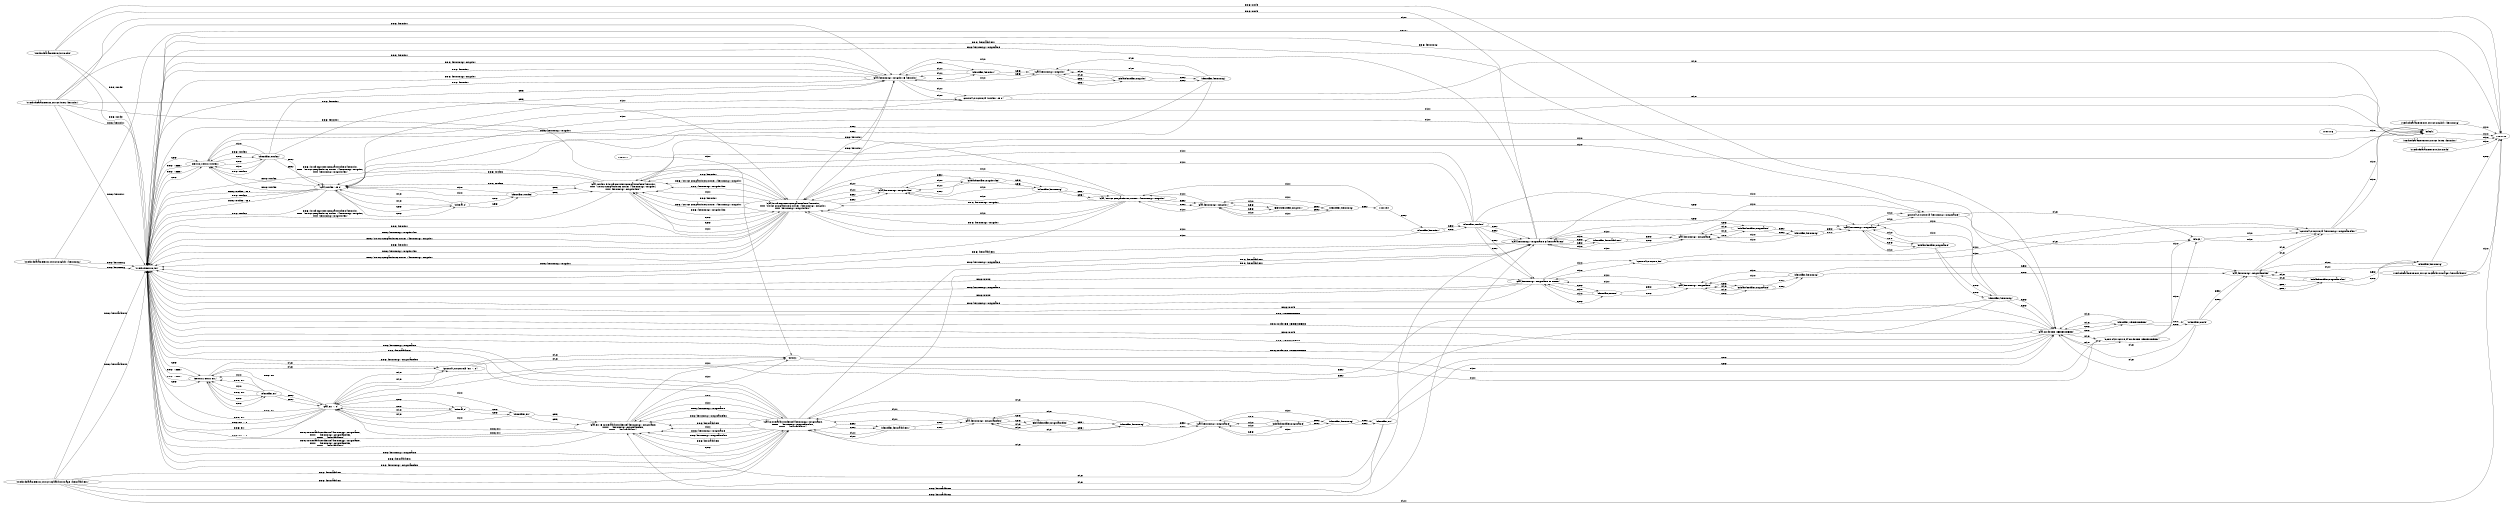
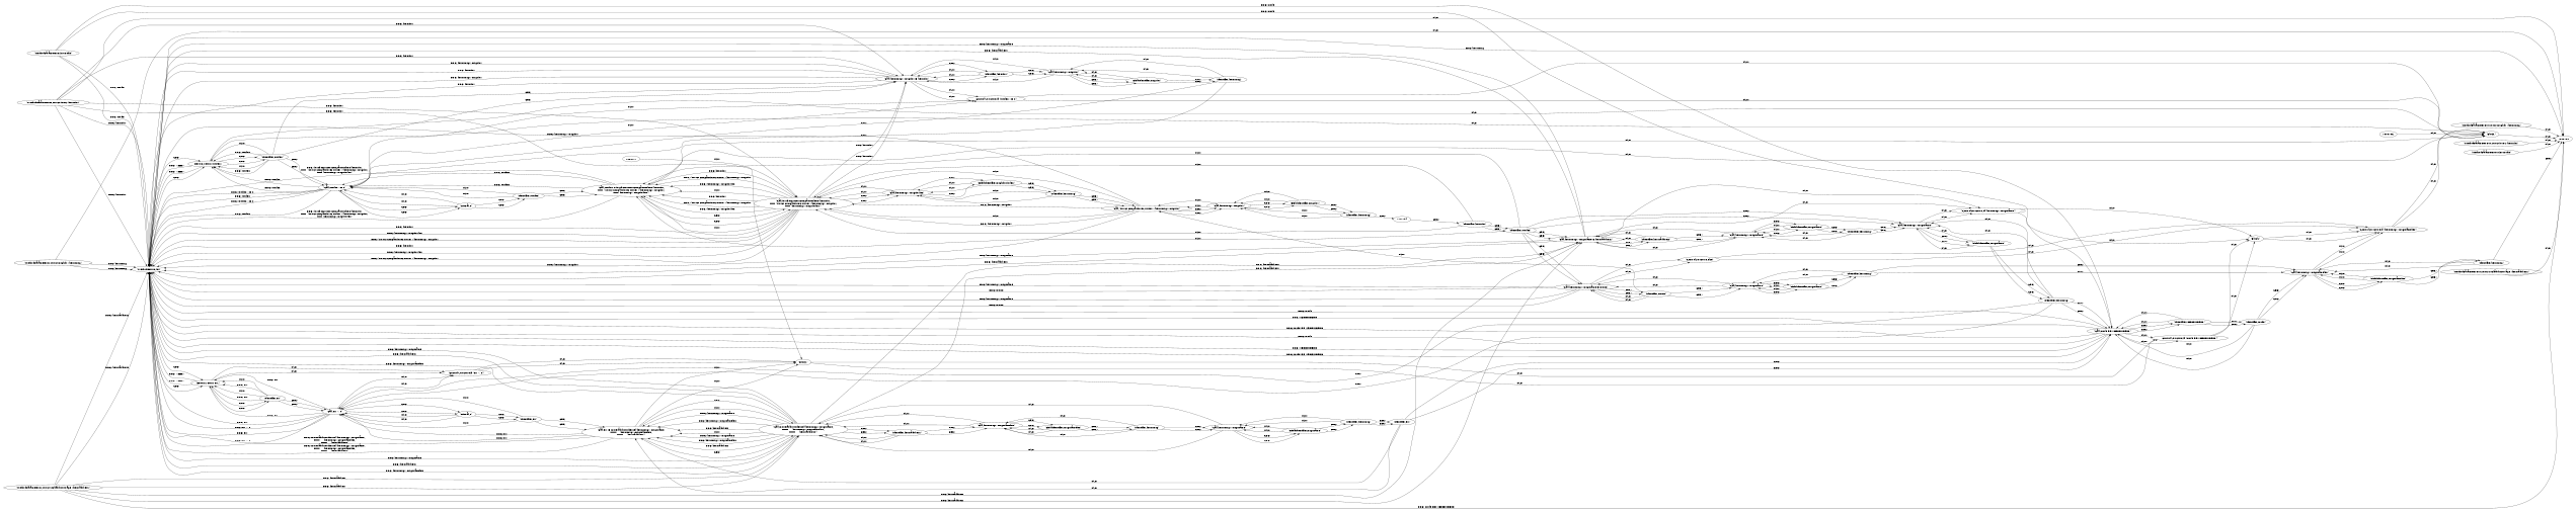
  digraph {
    rankdir=LR
    n1 [label="(MethodReturn,int)"]
    n2 [label="(Return,return err;)"]
    n3 [label="(Return,return tot_len;)"]
    1000100
    n5 [label="(ControlStructure,if (err < 0))"]
    n6 [label="(Identifier,err)"]
    n7 [label="(Block,)"]
    n8 [label="(Identifier,tot_len)"]
    n9 [label="(MethodParameterIn,struct msghdr *kern_msg)"]
    n10 [label="(MethodParameterOut,struct msghdr *kern_msg)"]
    n11 [label="(MethodParameterIn,struct iovec *kern_iov)"]
    n12 [label="(Call,iov_from_user_compat_to_kern(kern_iov,\n\t\t\t\t\t  (struct compat_iovec __user *)kern_msg->msg_iov,\n\t\t\t\t\t  kern_msg->msg_iovlen))"]
    n13 [label="(Call,kern_msg->msg_iov = kern_iov)"]
    n14 [label="(Call,tot_len = iov_from_user_compat_to_kern(kern_iov,\n\t\t\t\t\t  (struct compat_iovec __user *)kern_msg->msg_iov,\n\t\t\t\t\t  kern_msg->msg_iovlen))"]
    n15 [label="(Call,kern_msg->msg_iovlen)"]
    n16 [label="(ControlStructure,if (tot_len >= 0))"]
    n17 [label="(Identifier,kern_iov)"]
    n18 [label="(MethodParameterOut,struct iovec *kern_iov)"]
    n19 [label="(Identifier,kern_address)"]
    n20 [label="(Call,move_addr_to_kernel(kern_msg->msg_name,\n\t\t\t\t\t\t      kern_msg->msg_namelen,\n\t\t\t\t\t\t      kern_address))"]
    n21 [label="(Call,kern_msg->msg_namelen)"]
    n22 [label="(Call,err = move_addr_to_kernel(kern_msg->msg_name,\n\t\t\t\t\t\t      kern_msg->msg_namelen,\n\t\t\t\t\t\t      kern_address))"]
    n23 [label="(Call,kern_msg->msg_name = kern_address)"]
    n24 [label="(FieldIdentifier,msg_namelen)"]
    n25 [label="(Literal,0)"]
    n26 [label="(Call,err < 0)"]
    n27 [label="(Identifier,err)"]
    n28 [label="(Block,)"]
    n29 [label="(ControlStructure,if (mode == VERIFY_READ))"]
    n30 [label="(FieldIdentifier,msg_name)"]
    n31 [label="(Call,kern_msg->msg_name)"]
    n32 [label="(Identifier,kern_msg)"]
    n33 [label="(ControlStructure,if (kern_msg->msg_name))"]
    n34 [label="(Call,mode == VERIFY_READ)"]
    n35 [label="(Block,)"]
    n36 [label="(ControlStructure,if (kern_msg->msg_namelen))"]
    n37 [label="(Identifier,VERIFY_READ)"]
    n38 [label="(FieldIdentifier,msg_name)"]
    n39 [label="(Call,kern_msg->msg_name)"]
    n40 [label="(Identifier,kern_msg)"]
    n41 [label="(Identifier,kern_address)"]
-   n42 [label="(ControlStructure,int)"]
+   n42 [label="(ControlStructure,else)"]
    n43 [label="(FieldIdentifier,msg_name)"]
    n44 [label="(Call,kern_msg->msg_name)"]
    n45 [label="(Identifier,kern_msg)"]
    n46 [label="(Call,kern_msg->msg_name = NULL)"]
    n47 [label="(Call,kern_msg->msg_namelen)"]
    n48 [label="(Identifier,NULL)"]
    n49 [label="(FieldIdentifier,msg_namelen)"]
    n50 [label="(Call,tot_len >= 0)"]
    n51 [label="(Literal,0)"]
    n52 [label="(Identifier,tot_len)"]
-   n53 [label="(FieldIdentifier,msg_iovlen)"]
+   n53 [label="(FieldIdentifier,msghdr_iovlen)"]
    n54 [label="(Identifier,kern_iov)"]
    n55 [label="(MethodParameterIn,int mode)"]
    n56 [label="(MethodParameterOut,int mode)"]
    n57 [label="(MethodParameterIn,struct sockaddr_storage *kern_address)"]
    n58 [label="(MethodParameterOut,struct sockaddr_storage *kern_address)"]
    n59 [label="(Call,kern_msg->msg_iov)"]
    n60 [label="(FieldIdentifier,msg_iov)"]
    n61 [label="(Call,(struct compat_iovec __user *)kern_msg->msg_iov)"]
    n62 [label="(Identifier,kern_msg)"]
    1000154
    n64 [label="(Identifier,kern_msg)"]
    n65 [label="(Identifier,tot_len)"]
    n66 [label="(FieldIdentifier,msg_iov)"]
    n67 [label="(Call,kern_msg->msg_iov)"]
    n68 [label="(Identifier,kern_msg)"]
    n69 [label="(Identifier,kern_msg)"]
    n70 [label="(Identifier,mode)"]
    n71 [label="(Call,kern_msg->msg_name)"]
    n72 [label="(FieldIdentifier,msg_name)"]
    n73 [label="(Identifier,kern_msg)"]
    n74 [label="(Identifier,err)"]
    n75 [label="(Identifier,kern_msg)"]
    1000106
    1000117
    n1 -> n2 [label="CFG: "]
    n1 -> n2 [label="CFG: "]
    n1 -> n3 [label="CFG: "]
    n1 -> n3 [label="CFG: "]
    n1 -> 1000100 [label="DDG: kern_msg"]
    n2 -> n1 [label="DDG: <RET>"]
    n2 -> n1 [label="DDG: <RET>"]
    n2 -> n5 [label="AST: "]
    n2 -> n5 [label="AST: "]
    n2 -> n6 [label="CFG: "]
    n2 -> n6 [label="CFG: "]
    n3 -> n1 [label="DDG: <RET>"]
    n3 -> n1 [label="DDG: <RET>"]
    n3 -> n7 [label="AST: "]
    n3 -> n7 [label="AST: "]
    n3 -> n8 [label="CFG: "]
    n3 -> n8 [label="CFG: "]
    n5 -> n28 [label="AST: "]
    n5 -> n28 [label="AST: "]
    n6 -> n2 [label="AST: "]
    n6 -> n2 [label="DDG: err"]
    n6 -> n2 [label="AST: "]
    n6 -> n2 [label="DDG: err"]
    n6 -> n26 [label="CFG: "]
    n6 -> n26 [label="CFG: "]
    n7 -> 1000100 [label="AST: "]
    n8 -> n3 [label="AST: "]
    n8 -> n3 [label="DDG: tot_len"]
    n8 -> n3 [label="AST: "]
    n8 -> n3 [label="DDG: tot_len"]
    n8 -> n13 [label="CFG: "]
    n8 -> n13 [label="CFG: "]
    n8 -> n50 [label="CFG: "]
    n8 -> n50 [label="CFG: "]
    n9 -> n1 [label="DDG: kern_msg"]
    n9 -> n1 [label="DDG: kern_msg"]
-   n9 -> 1000100 [label="READ: "]
+   n9 -> 1000100 [label="AST: "]
    n10 -> 1000100 [label="AST: "]
    n11 -> n1 [label="DDG: kern_iov"]
    n11 -> n1 [label="DDG: kern_iov"]
    n11 -> 1000100 [label="AST: "]
    n11 -> n12 [label="DDG: kern_iov"]
    n11 -> n12 [label="DDG: kern_iov"]
    n11 -> n13 [label="DDG: kern_iov"]
    n11 -> n13 [label="DDG: kern_iov"]
    n12 -> n1 [label="DDG: kern_iov"]
    n12 -> n1 [label="DDG: kern_msg->msg_iovlen"]
    n12 -> n1 [label="DDG: (struct compat_iovec __user *)kern_msg->msg_iov"]
    n12 -> n1 [label="DDG: kern_iov"]
    n12 -> n1 [label="DDG: kern_msg->msg_iovlen"]
    n12 -> n1 [label="DDG: (struct compat_iovec __user *)kern_msg->msg_iov"]
    n12 -> n13 [label="DDG: kern_iov"]
    n12 -> n13 [label="DDG: kern_iov"]
    n12 -> n14 [label="AST: "]
    n12 -> n14 [label="DDG: kern_iov"]
    n12 -> n14 [label="DDG: (struct compat_iovec __user *)kern_msg->msg_iov"]
    n12 -> n14 [label="DDG: kern_msg->msg_iovlen"]
    n12 -> n14 [label="AST: "]
    n12 -> n14 [label="DDG: kern_iov"]
    n12 -> n14 [label="DDG: (struct compat_iovec __user *)kern_msg->msg_iov"]
    n12 -> n14 [label="DDG: kern_msg->msg_iovlen"]
    n12 -> n15 [label="CFG: "]
    n12 -> n15 [label="CFG: "]
    n13 -> n1 [label="DDG: kern_iov"]
    n13 -> n1 [label="DDG: kern_msg->msg_iov"]
    n13 -> n1 [label="DDG: kern_iov"]
    n13 -> n1 [label="DDG: kern_msg->msg_iov"]
    n13 -> n16 [label="AST: "]
    n13 -> n16 [label="AST: "]
    n13 -> n17 [label="CFG: "]
    n13 -> n17 [label="CFG: "]
    n14 -> n1 [label="DDG: iov_from_user_compat_to_kern(kern_iov,\n\t\t\t\t\t  (struct compat_iovec __user *)kern_msg->msg_iov,\n\t\t\t\t\t  kern_msg->msg_iovlen)"]
    n14 -> n1 [label="DDG: iov_from_user_compat_to_kern(kern_iov,\n\t\t\t\t\t  (struct compat_iovec __user *)kern_msg->msg_iov,\n\t\t\t\t\t  kern_msg->msg_iovlen)"]
    n14 -> n7 [label="AST: "]
    n14 -> n7 [label="AST: "]
    n14 -> n12 [label="CFG: "]
    n14 -> n12 [label="CFG: "]
    n14 -> n50 [label="DDG: tot_len"]
    n14 -> n50 [label="DDG: tot_len"]
    n15 -> n12 [label="AST: "]
    n15 -> n12 [label="AST: "]
    n15 -> n53 [label="CFG: "]
    n15 -> n53 [label="CFG: "]
    n16 -> n7 [label="AST: "]
    n16 -> n7 [label="AST: "]
    n17 -> n13 [label="AST: "]
    n17 -> n13 [label="AST: "]
    n17 -> n67 [label="CFG: "]
    n17 -> n67 [label="CFG: "]
    n18 -> 1000100 [label="AST: "]
    n19 -> n20 [label="AST: "]
    n19 -> n20 [label="AST: "]
    n19 -> n21 [label="CFG: "]
    n19 -> n21 [label="CFG: "]
    n20 -> n1 [label="DDG: kern_msg->msg_name"]
    n20 -> n1 [label="DDG: kern_address"]
    n20 -> n1 [label="DDG: kern_msg->msg_namelen"]
    n20 -> n1 [label="DDG: kern_msg->msg_name"]
    n20 -> n1 [label="DDG: kern_address"]
    n20 -> n1 [label="DDG: kern_msg->msg_namelen"]
    n20 -> n19 [label="CFG: "]
    n20 -> n19 [label="CFG: "]
    n20 -> n22 [label="AST: "]
    n20 -> n22 [label="DDG: kern_msg->msg_name"]
    n20 -> n22 [label="DDG: kern_msg->msg_namelen"]
    n20 -> n22 [label="DDG: kern_address"]
    n20 -> n22 [label="AST: "]
    n20 -> n22 [label="DDG: kern_msg->msg_name"]
    n20 -> n22 [label="DDG: kern_msg->msg_namelen"]
    n20 -> n22 [label="DDG: kern_address"]
    n20 -> n23 [label="DDG: kern_address"]
    n20 -> n23 [label="DDG: kern_address"]
    n21 -> n20 [label="AST: "]
    n21 -> n20 [label="AST: "]
    n21 -> n24 [label="CFG: "]
    n21 -> n24 [label="CFG: "]
    n22 -> n1 [label="DDG: move_addr_to_kernel(kern_msg->msg_name,\n\t\t\t\t\t\t      kern_msg->msg_namelen,\n\t\t\t\t\t\t      kern_address)"]
    n22 -> n1 [label="DDG: move_addr_to_kernel(kern_msg->msg_name,\n\t\t\t\t\t\t      kern_msg->msg_namelen,\n\t\t\t\t\t\t      kern_address)"]
    n22 -> n20 [label="CFG: "]
    n22 -> n20 [label="CFG: "]
    n22 -> n26 [label="DDG: err"]
    n22 -> n26 [label="DDG: err"]
    n22 -> n28 [label="AST: "]
    n22 -> n28 [label="AST: "]
    n23 -> n1 [label="DDG: kern_address"]
    n23 -> n1 [label="DDG: kern_msg->msg_name"]
    n23 -> n1 [label="DDG: kern_address"]
    n23 -> n1 [label="DDG: kern_msg->msg_name"]
    n23 -> n33 [label="AST: "]
    n23 -> n33 [label="AST: "]
    n23 -> n41 [label="CFG: "]
    n23 -> n41 [label="CFG: "]
    n24 -> n21 [label="AST: "]
    n24 -> n21 [label="AST: "]
    n24 -> n75 [label="CFG: "]
    n24 -> n75 [label="CFG: "]
    n25 -> n26 [label="AST: "]
    n25 -> n26 [label="AST: "]
    n25 -> n27 [label="CFG: "]
    n25 -> n27 [label="CFG: "]
    n26 -> n1 [label="DDG: err"]
    n26 -> n1 [label="DDG: err < 0"]
    n26 -> n1 [label="DDG: err"]
    n26 -> n1 [label="DDG: err < 0"]
    n26 -> n2 [label="DDG: err"]
    n26 -> n2 [label="DDG: err"]
    n26 -> n5 [label="AST: "]
    n26 -> n5 [label="AST: "]
    n26 -> n25 [label="CFG: "]
    n26 -> n25 [label="CFG: "]
    n27 -> n22 [label="CFG: "]
    n27 -> n22 [label="CFG: "]
    n27 -> n26 [label="AST: "]
    n27 -> n26 [label="AST: "]
    n28 -> n29 [label="AST: "]
    n28 -> n29 [label="AST: "]
    n29 -> n35 [label="AST: "]
    n29 -> n35 [label="AST: "]
    n30 -> n31 [label="AST: "]
    n30 -> n31 [label="AST: "]
    n30 -> n32 [label="CFG: "]
    n30 -> n32 [label="CFG: "]
    n31 -> n30 [label="CFG: "]
    n31 -> n30 [label="CFG: "]
    n31 -> n33 [label="AST: "]
    n31 -> n33 [label="AST: "]
    n32 -> n26 [label="CFG: "]
    n32 -> n26 [label="CFG: "]
    n32 -> n31 [label="AST: "]
    n32 -> n31 [label="AST: "]
    n32 -> n34 [label="CFG: "]
    n32 -> n34 [label="CFG: "]
    n33 -> n35 [label="AST: "]
    n33 -> n35 [label="AST: "]
    n34 -> n1 [label="DDG: mode"]
    n34 -> n1 [label="DDG: VERIFY_READ"]
    n34 -> n1 [label="DDG: mode == VERIFY_READ"]
    n34 -> n1 [label="DDG: mode"]
    n34 -> n1 [label="DDG: VERIFY_READ"]
    n34 -> n1 [label="DDG: mode == VERIFY_READ"]
    n34 -> n29 [label="AST: "]
    n34 -> n29 [label="AST: "]
    n34 -> n37 [label="CFG: "]
    n34 -> n37 [label="CFG: "]
    n35 -> n36 [label="AST: "]
    n35 -> n36 [label="AST: "]
    n36 -> n7 [label="AST: "]
    n36 -> n7 [label="AST: "]
    n37 -> n34 [label="AST: "]
    n37 -> n34 [label="AST: "]
    n37 -> n70 [label="CFG: "]
    n37 -> n70 [label="CFG: "]
    n38 -> n39 [label="AST: "]
    n38 -> n39 [label="AST: "]
    n38 -> n40 [label="CFG: "]
    n38 -> n40 [label="CFG: "]
    n39 -> n23 [label="AST: "]
    n39 -> n23 [label="AST: "]
    n39 -> n38 [label="CFG: "]
    n39 -> n38 [label="CFG: "]
    n40 -> n31 [label="CFG: "]
    n40 -> n31 [label="CFG: "]
    n40 -> n39 [label="AST: "]
    n40 -> n39 [label="AST: "]
    n41 -> n23 [label="AST: "]
    n41 -> n23 [label="AST: "]
    n41 -> n39 [label="CFG: "]
    n41 -> n39 [label="CFG: "]
    n42 -> n36 [label="AST: "]
    n42 -> n36 [label="AST: "]
    n43 -> n44 [label="AST: "]
    n43 -> n44 [label="AST: "]
    n43 -> n45 [label="CFG: "]
    n43 -> n45 [label="CFG: "]
    n44 -> n43 [label="CFG: "]
    n44 -> n43 [label="CFG: "]
    n44 -> n46 [label="AST: "]
    n44 -> n46 [label="AST: "]
    n45 -> n44 [label="AST: "]
    n45 -> n44 [label="AST: "]
    n45 -> n47 [label="CFG: "]
    n45 -> n47 [label="CFG: "]
    n46 -> n1 [label="DDG: kern_msg->msg_name"]
    n46 -> n1 [label="DDG: NULL"]
    n46 -> n1 [label="DDG: kern_msg->msg_name"]
    n46 -> n1 [label="DDG: NULL"]
    n46 -> n42 [label="AST: "]
    n46 -> n42 [label="AST: "]
    n46 -> n48 [label="CFG: "]
    n46 -> n48 [label="CFG: "]
    n47 -> n36 [label="AST: "]
    n47 -> n36 [label="AST: "]
    n47 -> n49 [label="CFG: "]
    n47 -> n49 [label="CFG: "]
    n48 -> n44 [label="CFG: "]
    n48 -> n44 [label="CFG: "]
    n48 -> n46 [label="AST: "]
    n48 -> n46 [label="AST: "]
    n49 -> n47 [label="AST: "]
    n49 -> n47 [label="AST: "]
    n49 -> n69 [label="CFG: "]
    n49 -> n69 [label="CFG: "]
    n50 -> n1 [label="DDG: tot_len"]
    n50 -> n1 [label="DDG: tot_len >= 0"]
    n50 -> n1 [label="DDG: tot_len"]
    n50 -> n1 [label="DDG: tot_len >= 0"]
    n50 -> n3 [label="DDG: tot_len"]
    n50 -> n3 [label="DDG: tot_len"]
    n50 -> n16 [label="AST: "]
    n50 -> n16 [label="AST: "]
    n50 -> n51 [label="CFG: "]
    n50 -> n51 [label="CFG: "]
    n51 -> n50 [label="AST: "]
    n51 -> n50 [label="AST: "]
    n51 -> n65 [label="CFG: "]
    n51 -> n65 [label="CFG: "]
    n52 -> n14 [label="AST: "]
    n52 -> n14 [label="AST: "]
    n52 -> n23 [label="CFG: "]
    n52 -> n23 [label="CFG: "]
    n52 -> n31 [label="CFG: "]
    n52 -> n31 [label="CFG: "]
    n52 -> n46 [label="CFG: "]
    n52 -> n46 [label="CFG: "]
    n53 -> n15 [label="AST: "]
    n53 -> n15 [label="AST: "]
    n53 -> n64 [label="CFG: "]
    n53 -> n64 [label="CFG: "]
    n54 -> n12 [label="AST: "]
    n54 -> n12 [label="AST: "]
    n54 -> n52 [label="CFG: "]
    n54 -> n52 [label="CFG: "]
    n55 -> n1 [label="DDG: mode"]
    n55 -> n1 [label="DDG: mode"]
    n55 -> n34 [label="DDG: mode"]
    n55 -> n34 [label="DDG: mode"]
    n56 -> 1000100 [label="AST: "]
    n57 -> n1 [label="DDG: kern_address"]
    n57 -> n1 [label="DDG: kern_address"]
-   n57 -> 1000100 [label="AST: "]
+   n57 -> 1000100 [label="DDG: mode == VERIFY_READ"]
    n57 -> n20 [label="DDG: kern_address"]
    n57 -> n20 [label="DDG: kern_address"]
    n57 -> n23 [label="DDG: kern_address"]
    n57 -> n23 [label="DDG: kern_address"]
    n58 -> 1000100 [label="AST: "]
    n59 -> n60 [label="CFG: "]
    n59 -> n60 [label="CFG: "]
    n59 -> n61 [label="AST: "]
    n59 -> n61 [label="AST: "]
    n60 -> n59 [label="AST: "]
    n60 -> n59 [label="AST: "]
    n60 -> n62 [label="CFG: "]
    n60 -> n62 [label="CFG: "]
    n61 -> n1 [label="DDG: kern_msg->msg_iov"]
    n61 -> n1 [label="DDG: kern_msg->msg_iov"]
    n61 -> n12 [label="AST: "]
    n61 -> n12 [label="DDG: kern_msg->msg_iov"]
    n61 -> n12 [label="AST: "]
    n61 -> n12 [label="DDG: kern_msg->msg_iov"]
    n61 -> n59 [label="CFG: "]
    n61 -> n59 [label="CFG: "]
    n62 -> n59 [label="AST: "]
    n62 -> n59 [label="AST: "]
    n62 -> 1000154 [label="CFG: "]
    1000154 -> n54 [label="CFG: "]
-   1000154 -> n61 [label="AST: "]
+   n48 -> n61 [label="AST: "]
    n64 -> n15 [label="AST: "]
    n64 -> n15 [label="AST: "]
    n64 -> n61 [label="CFG: "]
    n64 -> n61 [label="CFG: "]
    n65 -> n14 [label="CFG: "]
    n65 -> n14 [label="CFG: "]
    n65 -> n50 [label="AST: "]
    n65 -> n50 [label="AST: "]
    n66 -> n67 [label="AST: "]
    n66 -> n67 [label="AST: "]
    n66 -> n68 [label="CFG: "]
    n66 -> n68 [label="CFG: "]
    n67 -> n13 [label="AST: "]
    n67 -> n13 [label="AST: "]
    n67 -> n66 [label="CFG: "]
    n67 -> n66 [label="CFG: "]
    n68 -> n50 [label="CFG: "]
    n68 -> n50 [label="CFG: "]
    n68 -> n67 [label="AST: "]
    n68 -> n67 [label="AST: "]
    n69 -> 1000100 [label="CFG: "]
    n69 -> n47 [label="AST: "]
    n69 -> n47 [label="AST: "]
    n70 -> n34 [label="AST: "]
    n70 -> n34 [label="AST: "]
    n70 -> n47 [label="CFG: "]
    n70 -> n47 [label="CFG: "]
    n71 -> n20 [label="AST: "]
    n71 -> n20 [label="AST: "]
    n71 -> n72 [label="CFG: "]
    n71 -> n72 [label="CFG: "]
    n72 -> n71 [label="AST: "]
    n72 -> n71 [label="AST: "]
    n72 -> n73 [label="CFG: "]
    n72 -> n73 [label="CFG: "]
    n73 -> n71 [label="AST: "]
    n73 -> n71 [label="AST: "]
    n73 -> n74 [label="CFG: "]
    n73 -> n74 [label="CFG: "]
    n74 -> n22 [label="AST: "]
    n74 -> n22 [label="AST: "]
    n74 -> n34 [label="CFG: "]
    n74 -> n34 [label="CFG: "]
    n75 -> n21 [label="AST: "]
    n75 -> n21 [label="AST: "]
    n75 -> n71 [label="CFG: "]
    n75 -> n71 [label="CFG: "]
    1000106 -> n7 [label="AST: "]
    1000117 -> n28 [label="AST: "]
  }
